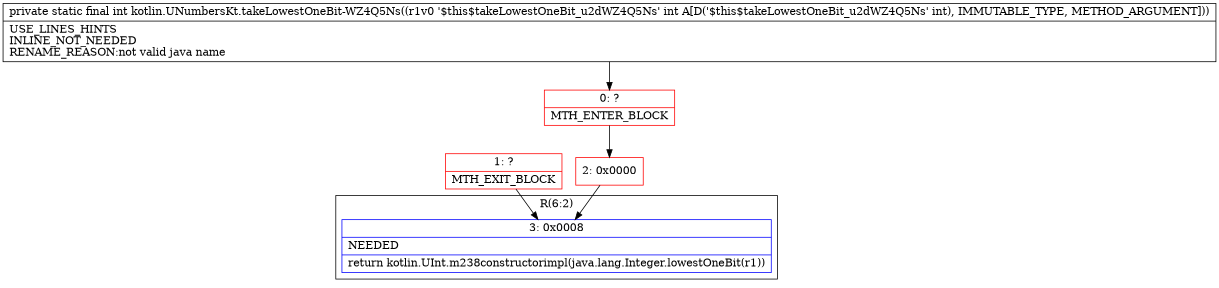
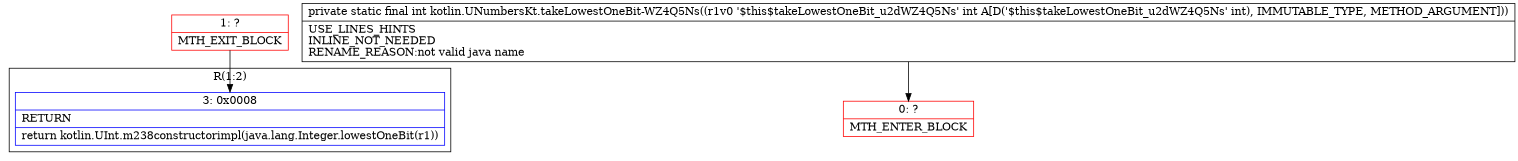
  digraph {
    node [color=red shape=record]
-   n1 [color=blue label="{3\:\ 0x0008|NEEDED\l|return kotlin.UInt.m238constructorimpl(java.lang.Integer.lowestOneBit(r1))\l}"]
+   n1 [color=blue label="{3\:\ 0x0008|RETURN\l|return kotlin.UInt.m238constructorimpl(java.lang.Integer.lowestOneBit(r1))\l}"]
    n2 [label="{1\:\ ?|MTH_EXIT_BLOCK\l}"]
    n3 [label="{0\:\ ?|MTH_ENTER_BLOCK\l}"]
-   n4 [label="{2\:\ 0x0000}"]
    n5 [label="{private static final int kotlin.UNumbersKt.takeLowestOneBit\-WZ4Q5Ns((r1v0 '$this$takeLowestOneBit_u2dWZ4Q5Ns' int A[D('$this$takeLowestOneBit_u2dWZ4Q5Ns' int), IMMUTABLE_TYPE, METHOD_ARGUMENT]))  | USE_LINES_HINTS\lINLINE_NOT_NEEDED\lRENAME_REASON:not valid java name\l}" color=""]
    subgraph cluster_1 {
-     label="R(6:2)"
+     label="R(1:2)"
      n1
    }
    n2 -> n1
-   n3 -> n4
-   n4 -> n1
    n5 -> n3
  }
